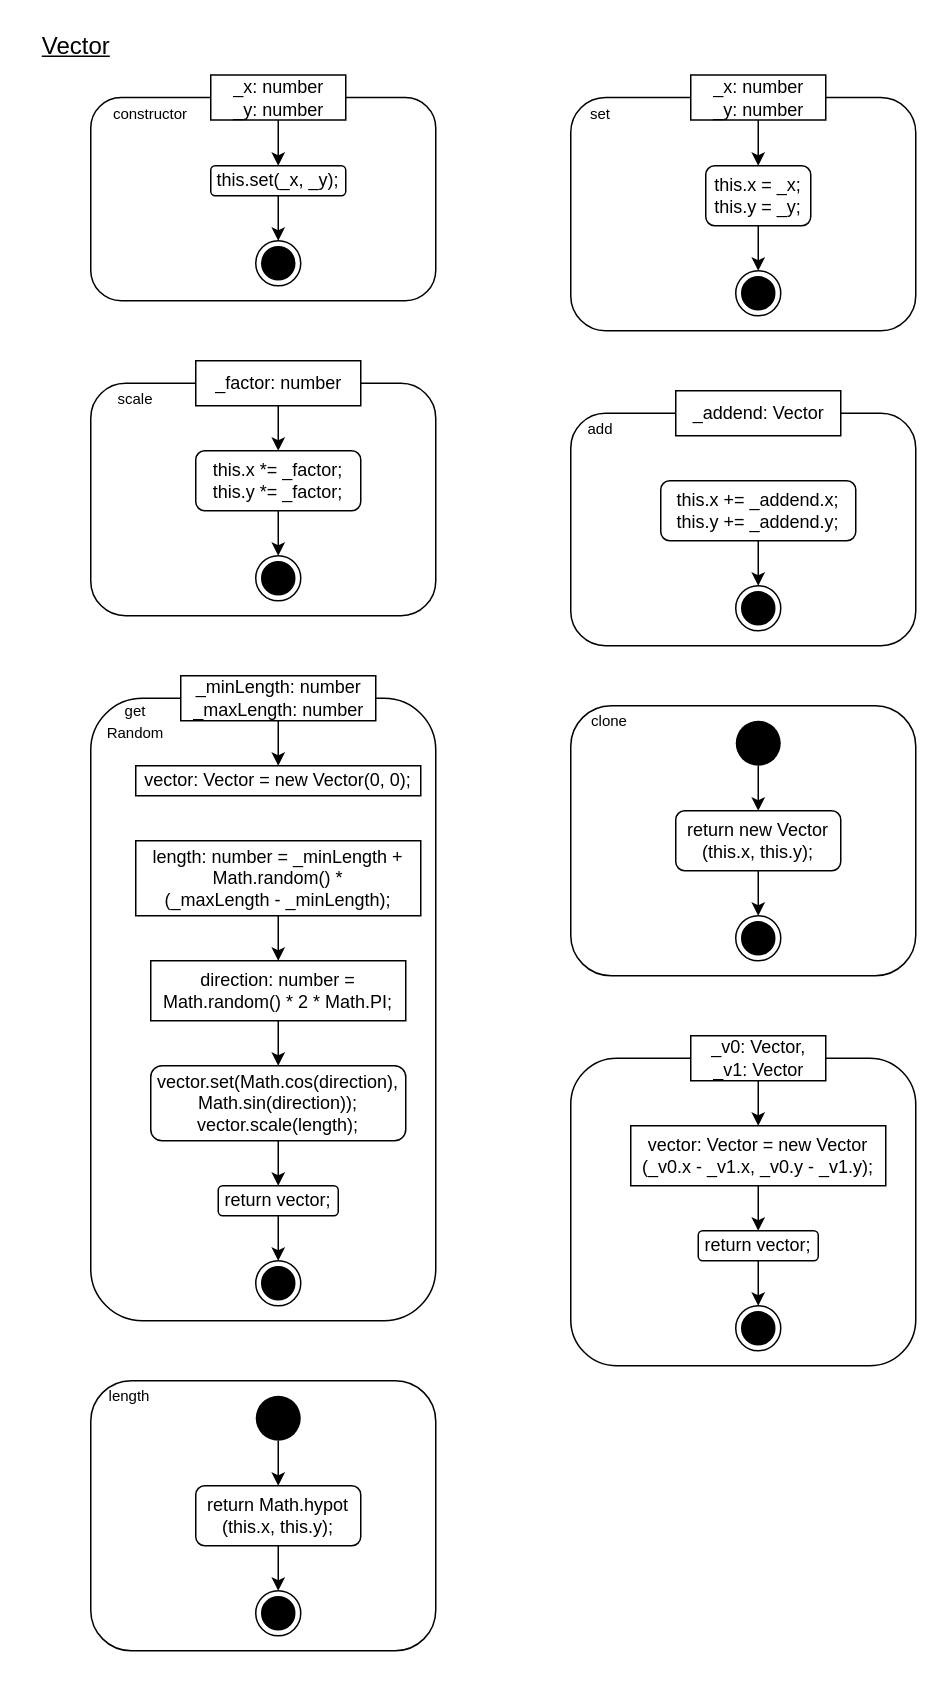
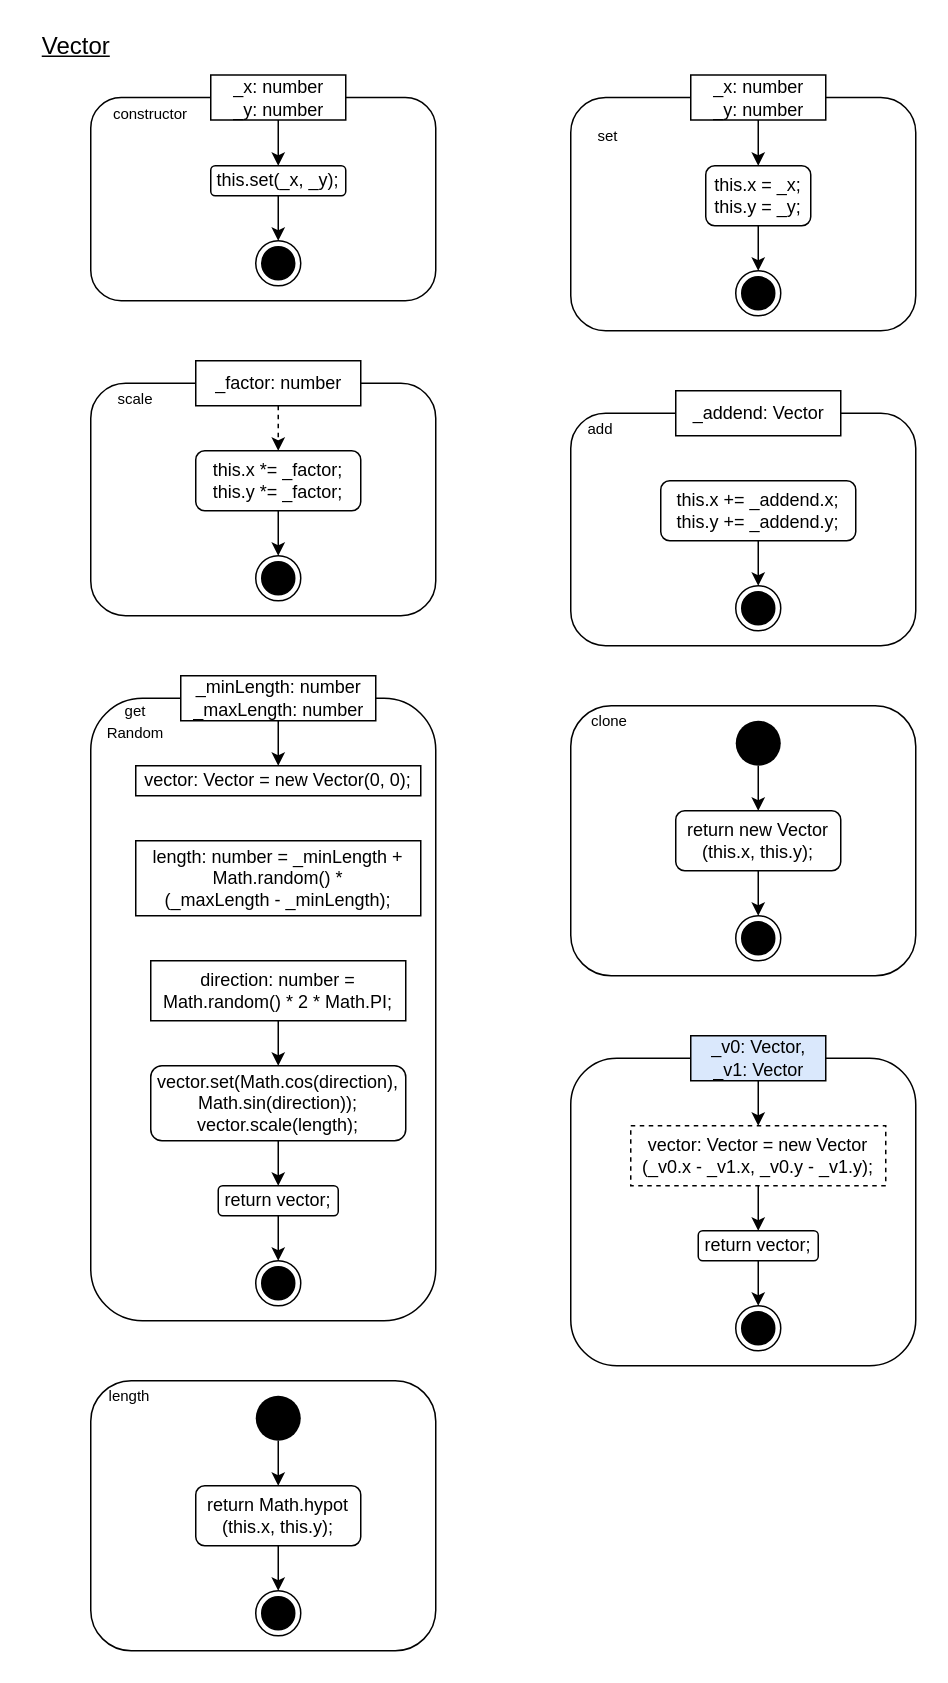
  <mxCell id="0" />
  <mxCell id="1" parent="0" />
  <mxCell id="2" value="" style="rounded=1;whiteSpace=wrap;html=1;fillColor=none;" parent="1" vertex="1"><mxGeometry x="60" y="64.5" width="230" height="135.5" as="geometry" /></mxCell>
  <mxCell id="3" value="_x: number&lt;br&gt;_y: number" style="html=1;" parent="1" vertex="1"><mxGeometry x="140" y="49.5" width="90" height="30" as="geometry" /></mxCell>
  <mxCell id="4" value="" style="endArrow=classic;html=1;exitX=0.5;exitY=1;exitDx=0;exitDy=0;entryX=0.5;entryY=0;entryDx=0;entryDy=0;" parent="1" source="3" target="6" edge="1"><mxGeometry width="50" height="50" relative="1" as="geometry"><mxPoint x="180" y="174.5" as="sourcePoint" /><mxPoint x="185" y="104.5" as="targetPoint" /></mxGeometry></mxCell>
  <mxCell id="5" value="&lt;font style=&quot;font-size: 10px&quot;&gt;constructor&lt;/font&gt;" style="text;html=1;strokeColor=none;fillColor=none;align=center;verticalAlign=middle;whiteSpace=wrap;rounded=0;" parent="1" vertex="1"><mxGeometry x="80" y="64.5" width="40" height="20" as="geometry" /></mxCell>
  <mxCell id="6" value="&lt;span&gt;this.set(_x, _y);&lt;/span&gt;" style="rounded=1;whiteSpace=wrap;html=1;fillColor=none;" parent="1" vertex="1"><mxGeometry x="140" y="110" width="90" height="20" as="geometry" /></mxCell>
  <mxCell id="7" value="" style="endArrow=classic;html=1;exitX=0.5;exitY=1;exitDx=0;exitDy=0;entryX=0.5;entryY=0;entryDx=0;entryDy=0;" parent="1" source="6" target="37" edge="1"><mxGeometry width="50" height="50" relative="1" as="geometry"><mxPoint x="185" y="140" as="sourcePoint" /><mxPoint x="185" y="154.5" as="targetPoint" /></mxGeometry></mxCell>
  <mxCell id="8" value="&lt;font style=&quot;font-size: 16px&quot;&gt;&lt;u&gt;Vector&lt;/u&gt;&lt;/font&gt;" style="text;html=1;align=center;verticalAlign=middle;resizable=0;points=[];autosize=1;" parent="1" vertex="1"><mxGeometry x="20" y="20" width="60" height="20" as="geometry" /></mxCell>
  <mxCell id="9" value="" style="rounded=1;whiteSpace=wrap;html=1;fillColor=none;" parent="1" vertex="1"><mxGeometry x="380" y="64.5" width="230" height="155.5" as="geometry" /></mxCell>
  <mxCell id="10" value="_x: number&lt;br&gt;_y: number" style="html=1;" parent="1" vertex="1"><mxGeometry x="460" y="49.5" width="90" height="30" as="geometry" /></mxCell>
  <mxCell id="11" value="" style="endArrow=classic;html=1;exitX=0.5;exitY=1;exitDx=0;exitDy=0;entryX=0.5;entryY=0;entryDx=0;entryDy=0;" parent="1" source="10" target="13" edge="1"><mxGeometry width="50" height="50" relative="1" as="geometry"><mxPoint x="500" y="174.5" as="sourcePoint" /><mxPoint x="505" y="104.5" as="targetPoint" /></mxGeometry></mxCell>
- <mxCell id="12" value="&lt;font style=&quot;font-size: 10px&quot;&gt;set&lt;/font&gt;" style="text;html=1;strokeColor=none;fillColor=none;align=center;verticalAlign=middle;whiteSpace=wrap;rounded=0;" parent="1" vertex="1"><mxGeometry x="380" y="64.5" width="40" height="20" as="geometry" /></mxCell>
+ <mxCell id="12" value="&lt;font style=&quot;font-size: 10px&quot;&gt;set&lt;/font&gt;" style="text;html=1;strokeColor=none;fillColor=none;align=center;verticalAlign=middle;whiteSpace=wrap;rounded=0;" parent="1" vertex="1"><mxGeometry x="385" y="79.5" width="40" height="20" as="geometry" /></mxCell>
  <mxCell id="13" value="&lt;span&gt;this.x = _x;&lt;/span&gt;&lt;br&gt;&lt;span&gt;this.y = _y;&lt;/span&gt;" style="rounded=1;whiteSpace=wrap;html=1;fillColor=none;" parent="1" vertex="1"><mxGeometry x="470" y="110" width="70" height="40" as="geometry" /></mxCell>
  <mxCell id="14" value="" style="endArrow=classic;html=1;entryX=0.5;entryY=0;entryDx=0;entryDy=0;exitX=0.5;exitY=1;exitDx=0;exitDy=0;" parent="1" source="13" target="38" edge="1"><mxGeometry width="50" height="50" relative="1" as="geometry"><mxPoint x="505" y="144.5" as="sourcePoint" /><mxPoint x="505" y="164.5" as="targetPoint" /></mxGeometry></mxCell>
  <mxCell id="15" value="" style="rounded=1;whiteSpace=wrap;html=1;fillColor=none;" parent="1" vertex="1"><mxGeometry x="60" y="255" width="230" height="155" as="geometry" /></mxCell>
  <mxCell id="16" value="_factor: number" style="html=1;" parent="1" vertex="1"><mxGeometry x="130" y="240" width="110" height="30" as="geometry" /></mxCell>
- <mxCell id="17" value="" style="endArrow=classic;html=1;exitX=0.5;exitY=1;exitDx=0;exitDy=0;entryX=0.5;entryY=0;entryDx=0;entryDy=0;" parent="1" source="16" target="19" edge="1"><mxGeometry width="50" height="50" relative="1" as="geometry"><mxPoint x="180" y="365" as="sourcePoint" /><mxPoint x="185" y="295" as="targetPoint" /></mxGeometry></mxCell>
+ <mxCell id="17" value="" style="endArrow=classic;html=1;exitX=0.5;exitY=1;exitDx=0;exitDy=0;entryX=0.5;entryY=0;entryDx=0;entryDy=0;dashed=1;" parent="1" source="16" target="19" edge="1"><mxGeometry width="50" height="50" relative="1" as="geometry"><mxPoint x="180" y="365" as="sourcePoint" /><mxPoint x="185" y="295" as="targetPoint" /></mxGeometry></mxCell>
  <mxCell id="18" value="&lt;font style=&quot;font-size: 10px&quot;&gt;scale&lt;/font&gt;" style="text;html=1;strokeColor=none;fillColor=none;align=center;verticalAlign=middle;whiteSpace=wrap;rounded=0;" parent="1" vertex="1"><mxGeometry x="70" y="255" width="40" height="20" as="geometry" /></mxCell>
  <mxCell id="19" value="&lt;span&gt;this.x *= _factor;&lt;/span&gt;&lt;br&gt;&lt;span&gt;this.y *= _factor;&lt;/span&gt;" style="rounded=1;whiteSpace=wrap;html=1;fillColor=none;" parent="1" vertex="1"><mxGeometry x="130" y="300" width="110" height="40" as="geometry" /></mxCell>
  <mxCell id="20" value="" style="endArrow=classic;html=1;entryX=0.5;entryY=0;entryDx=0;entryDy=0;exitX=0.5;exitY=1;exitDx=0;exitDy=0;" parent="1" source="19" target="39" edge="1"><mxGeometry width="50" height="50" relative="1" as="geometry"><mxPoint x="185" y="335" as="sourcePoint" /><mxPoint x="185" y="355" as="targetPoint" /></mxGeometry></mxCell>
  <mxCell id="21" value="" style="rounded=1;whiteSpace=wrap;html=1;fillColor=none;" parent="1" vertex="1"><mxGeometry x="380" y="275" width="230" height="155" as="geometry" /></mxCell>
  <mxCell id="22" value="_addend: Vector" style="html=1;" parent="1" vertex="1"><mxGeometry x="450" y="260" width="110" height="30" as="geometry" /></mxCell>
  <mxCell id="23" value="&lt;font style=&quot;font-size: 10px&quot;&gt;add&lt;/font&gt;" style="text;html=1;strokeColor=none;fillColor=none;align=center;verticalAlign=middle;whiteSpace=wrap;rounded=0;" parent="1" vertex="1"><mxGeometry x="380" y="275" width="40" height="20" as="geometry" /></mxCell>
  <mxCell id="24" value="&lt;span&gt;this.x += _addend.x;&lt;/span&gt;&lt;br&gt;&lt;span&gt;this.y += _addend.y;&lt;/span&gt;" style="rounded=1;whiteSpace=wrap;html=1;fillColor=none;" parent="1" vertex="1"><mxGeometry x="440" y="320" width="130" height="40" as="geometry" /></mxCell>
  <mxCell id="25" value="" style="endArrow=classic;html=1;entryX=0.5;entryY=0;entryDx=0;entryDy=0;exitX=0.5;exitY=1;exitDx=0;exitDy=0;" parent="1" source="24" target="40" edge="1"><mxGeometry width="50" height="50" relative="1" as="geometry"><mxPoint x="505" y="355" as="sourcePoint" /><mxPoint x="505" y="375" as="targetPoint" /></mxGeometry></mxCell>
  <mxCell id="26" value="" style="rounded=1;whiteSpace=wrap;html=1;fillColor=none;" parent="1" vertex="1"><mxGeometry x="60" y="465" width="230" height="415" as="geometry" /></mxCell>
  <mxCell id="27" style="edgeStyle=orthogonalEdgeStyle;rounded=0;orthogonalLoop=1;jettySize=auto;html=1;exitX=0.5;exitY=1;exitDx=0;exitDy=0;entryX=0.5;entryY=0;entryDx=0;entryDy=0;" edge="1" parent="1" source="28" target="66"><mxGeometry relative="1" as="geometry" /></mxCell>
  <mxCell id="28" value="_minLength: number&lt;br&gt;_maxLength: number" style="html=1;" parent="1" vertex="1"><mxGeometry x="120" y="450" width="130" height="30" as="geometry" /></mxCell>
  <mxCell id="29" value="&lt;font style=&quot;font-size: 10px&quot;&gt;get&lt;br&gt;Random&lt;/font&gt;" style="text;html=1;strokeColor=none;fillColor=none;align=center;verticalAlign=middle;whiteSpace=wrap;rounded=0;" parent="1" vertex="1"><mxGeometry x="70" y="470" width="40" height="20" as="geometry" /></mxCell>
  <mxCell id="30" value="" style="rounded=1;whiteSpace=wrap;html=1;fillColor=none;" parent="1" vertex="1"><mxGeometry x="100" y="710" width="170" height="50" as="geometry" /></mxCell>
  <mxCell id="31" value="&lt;div&gt;vector.set(Math.cos(direction), Math.sin(direction));&lt;/div&gt;&lt;div&gt;&lt;span&gt;vector.scale(length);&lt;/span&gt;&lt;/div&gt;" style="text;html=1;strokeColor=none;fillColor=none;align=center;verticalAlign=middle;whiteSpace=wrap;rounded=0;" parent="1" vertex="1"><mxGeometry x="105" y="717.5" width="160" height="35" as="geometry" /></mxCell>
  <mxCell id="32" value="" style="endArrow=classic;html=1;entryX=0.5;entryY=0;entryDx=0;entryDy=0;exitX=0.5;exitY=1;exitDx=0;exitDy=0;" parent="1" source="30" target="65" edge="1"><mxGeometry width="50" height="50" relative="1" as="geometry"><mxPoint x="185" y="595" as="sourcePoint" /><mxPoint x="185" y="790" as="targetPoint" /></mxGeometry></mxCell>
  <mxCell id="33" value="length: number = _minLength + Math.random() * &lt;br&gt;(_maxLength - _minLength);" style="rounded=0;whiteSpace=wrap;html=1;" parent="1" vertex="1"><mxGeometry x="90" y="560" width="190" height="50" as="geometry" /></mxCell>
  <mxCell id="34" value="direction: number = Math.random() * 2 * Math.PI;" style="rounded=0;whiteSpace=wrap;html=1;" parent="1" vertex="1"><mxGeometry x="100" y="640" width="170" height="40" as="geometry" /></mxCell>
- <mxCell id="35" value="" style="endArrow=classic;html=1;exitX=0.5;exitY=1;exitDx=0;exitDy=0;entryX=0.5;entryY=0;entryDx=0;entryDy=0;" parent="1" source="33" target="34" edge="1"><mxGeometry width="50" height="50" relative="1" as="geometry"><mxPoint x="195" y="540" as="sourcePoint" /><mxPoint x="195" y="570" as="targetPoint" /></mxGeometry></mxCell>
  <mxCell id="36" value="" style="endArrow=classic;html=1;exitX=0.5;exitY=1;exitDx=0;exitDy=0;entryX=0.5;entryY=0;entryDx=0;entryDy=0;" parent="1" source="34" target="30" edge="1"><mxGeometry width="50" height="50" relative="1" as="geometry"><mxPoint x="195" y="620" as="sourcePoint" /><mxPoint x="195" y="647.5" as="targetPoint" /></mxGeometry></mxCell>
  <mxCell id="37" value="" style="ellipse;html=1;shape=endState;fillColor=#000000;strokeColor=#000000;" parent="1" vertex="1"><mxGeometry x="170" y="160" width="30" height="30" as="geometry" /></mxCell>
  <mxCell id="38" value="" style="ellipse;html=1;shape=endState;fillColor=#000000;strokeColor=#000000;" parent="1" vertex="1"><mxGeometry x="490" y="180" width="30" height="30" as="geometry" /></mxCell>
  <mxCell id="39" value="" style="ellipse;html=1;shape=endState;fillColor=#000000;strokeColor=#000000;" parent="1" vertex="1"><mxGeometry x="170" y="370" width="30" height="30" as="geometry" /></mxCell>
  <mxCell id="40" value="" style="ellipse;html=1;shape=endState;fillColor=#000000;strokeColor=#000000;" parent="1" vertex="1"><mxGeometry x="490" y="390" width="30" height="30" as="geometry" /></mxCell>
  <mxCell id="41" value="" style="ellipse;html=1;shape=endState;fillColor=#000000;strokeColor=#000000;" parent="1" vertex="1"><mxGeometry x="170" y="840" width="30" height="30" as="geometry" /></mxCell>
  <mxCell id="42" value="" style="rounded=1;whiteSpace=wrap;html=1;fillColor=none;" parent="1" vertex="1"><mxGeometry x="380" y="470" width="230" height="180" as="geometry" /></mxCell>
  <mxCell id="43" value="" style="endArrow=classic;html=1;exitX=0.5;exitY=1;exitDx=0;exitDy=0;entryX=0.5;entryY=0;entryDx=0;entryDy=0;" parent="1" source="48" target="45" edge="1"><mxGeometry width="50" height="50" relative="1" as="geometry"><mxPoint x="505" y="520" as="sourcePoint" /><mxPoint x="505" y="545" as="targetPoint" /></mxGeometry></mxCell>
  <mxCell id="44" value="&lt;font style=&quot;font-size: 10px&quot;&gt;clone&lt;/font&gt;" style="text;html=1;strokeColor=none;fillColor=none;align=center;verticalAlign=middle;whiteSpace=wrap;rounded=0;" parent="1" vertex="1"><mxGeometry x="386" y="470" width="40" height="20" as="geometry" /></mxCell>
  <mxCell id="45" value="&lt;span&gt;return new Vector&lt;/span&gt;&lt;br&gt;&lt;span&gt;(this.x, this.y);&lt;/span&gt;" style="rounded=1;whiteSpace=wrap;html=1;fillColor=none;" parent="1" vertex="1"><mxGeometry x="450" y="540" width="110" height="40" as="geometry" /></mxCell>
  <mxCell id="46" value="" style="endArrow=classic;html=1;entryX=0.5;entryY=0;entryDx=0;entryDy=0;exitX=0.5;exitY=1;exitDx=0;exitDy=0;" parent="1" source="45" target="47" edge="1"><mxGeometry width="50" height="50" relative="1" as="geometry"><mxPoint x="505" y="585" as="sourcePoint" /><mxPoint x="505" y="605" as="targetPoint" /></mxGeometry></mxCell>
  <mxCell id="47" value="" style="ellipse;html=1;shape=endState;fillColor=#000000;strokeColor=#000000;" parent="1" vertex="1"><mxGeometry x="490" y="610" width="30" height="30" as="geometry" /></mxCell>
  <mxCell id="48" value="" style="ellipse;fillColor=#000000;strokeColor=none;" parent="1" vertex="1"><mxGeometry x="490" y="480" width="30" height="30" as="geometry" /></mxCell>
  <mxCell id="49" value="" style="rounded=1;whiteSpace=wrap;html=1;fillColor=none;" parent="1" vertex="1"><mxGeometry x="380" y="705" width="230" height="205" as="geometry" /></mxCell>
- <mxCell id="50" value="_v0: Vector, &lt;br&gt;_v1: Vector" style="html=1;" parent="1" vertex="1"><mxGeometry x="460" y="690" width="90" height="30" as="geometry" /></mxCell>
+ <mxCell id="50" value="_v0: Vector, &lt;br&gt;_v1: Vector" style="html=1;fillColor=#dae8fc;" parent="1" vertex="1"><mxGeometry x="460" y="690" width="90" height="30" as="geometry" /></mxCell>
  <mxCell id="51" value="" style="endArrow=classic;html=1;exitX=0.5;exitY=1;exitDx=0;exitDy=0;entryX=0.5;entryY=0;entryDx=0;entryDy=0;" parent="1" source="50" target="53" edge="1"><mxGeometry width="50" height="50" relative="1" as="geometry"><mxPoint x="500" y="815" as="sourcePoint" /><mxPoint x="505" y="745" as="targetPoint" /></mxGeometry></mxCell>
  <mxCell id="52" value="return vector;" style="rounded=1;whiteSpace=wrap;html=1;fillColor=none;" parent="1" vertex="1"><mxGeometry x="465" y="820" width="80" height="20" as="geometry" /></mxCell>
- <mxCell id="53" value="vector: Vector = new Vector&lt;br&gt;(_v0.x - _v1.x, _v0.y - _v1.y);" style="rounded=0;whiteSpace=wrap;html=1;" parent="1" vertex="1"><mxGeometry x="420" y="750" width="170" height="40" as="geometry" /></mxCell>
+ <mxCell id="53" value="vector: Vector = new Vector&lt;br&gt;(_v0.x - _v1.x, _v0.y - _v1.y);" style="rounded=0;whiteSpace=wrap;html=1;dashed=1;" parent="1" vertex="1"><mxGeometry x="420" y="750" width="170" height="40" as="geometry" /></mxCell>
  <mxCell id="54" value="" style="endArrow=classic;html=1;exitX=0.5;exitY=1;exitDx=0;exitDy=0;entryX=0.5;entryY=0;entryDx=0;entryDy=0;" parent="1" source="53" target="52" edge="1"><mxGeometry width="50" height="50" relative="1" as="geometry"><mxPoint x="515" y="730" as="sourcePoint" /><mxPoint x="505" y="820" as="targetPoint" /></mxGeometry></mxCell>
  <mxCell id="55" value="" style="rounded=1;whiteSpace=wrap;html=1;fillColor=none;" parent="1" vertex="1"><mxGeometry x="60" y="920" width="230" height="180" as="geometry" /></mxCell>
  <mxCell id="56" value="" style="endArrow=classic;html=1;exitX=0.5;exitY=1;exitDx=0;exitDy=0;entryX=0.5;entryY=0;entryDx=0;entryDy=0;" parent="1" source="61" target="58" edge="1"><mxGeometry width="50" height="50" relative="1" as="geometry"><mxPoint x="185" y="965.5" as="sourcePoint" /><mxPoint x="185" y="990.5" as="targetPoint" /></mxGeometry></mxCell>
  <mxCell id="57" value="&lt;font style=&quot;font-size: 10px&quot;&gt;length&lt;/font&gt;" style="text;html=1;strokeColor=none;fillColor=none;align=center;verticalAlign=middle;whiteSpace=wrap;rounded=0;" parent="1" vertex="1"><mxGeometry x="66" y="920" width="40" height="20" as="geometry" /></mxCell>
  <mxCell id="58" value="return Math.hypot&lt;br&gt;(this.x, this.y);" style="rounded=1;whiteSpace=wrap;html=1;fillColor=none;" parent="1" vertex="1"><mxGeometry x="130" y="990" width="110" height="40" as="geometry" /></mxCell>
  <mxCell id="59" value="" style="endArrow=classic;html=1;entryX=0.5;entryY=0;entryDx=0;entryDy=0;exitX=0.5;exitY=1;exitDx=0;exitDy=0;" parent="1" source="58" target="60" edge="1"><mxGeometry width="50" height="50" relative="1" as="geometry"><mxPoint x="185" y="1030" as="sourcePoint" /><mxPoint x="185" y="1050.5" as="targetPoint" /></mxGeometry></mxCell>
  <mxCell id="60" value="" style="ellipse;html=1;shape=endState;fillColor=#000000;strokeColor=#000000;" parent="1" vertex="1"><mxGeometry x="170" y="1060" width="30" height="30" as="geometry" /></mxCell>
  <mxCell id="61" value="" style="ellipse;fillColor=#000000;strokeColor=none;" parent="1" vertex="1"><mxGeometry x="170" y="930" width="30" height="30" as="geometry" /></mxCell>
  <mxCell id="62" value="" style="ellipse;html=1;shape=endState;fillColor=#000000;strokeColor=#000000;" parent="1" vertex="1"><mxGeometry x="490" y="870" width="30" height="30" as="geometry" /></mxCell>
  <mxCell id="63" value="" style="endArrow=classic;html=1;entryX=0.5;entryY=0;entryDx=0;entryDy=0;exitX=0.5;exitY=1;exitDx=0;exitDy=0;" parent="1" source="52" target="62" edge="1"><mxGeometry width="50" height="50" relative="1" as="geometry"><mxPoint x="505" y="840" as="sourcePoint" /><mxPoint x="505" y="980" as="targetPoint" /></mxGeometry></mxCell>
  <mxCell id="64" style="edgeStyle=orthogonalEdgeStyle;rounded=0;orthogonalLoop=1;jettySize=auto;html=1;exitX=0.5;exitY=1;exitDx=0;exitDy=0;entryX=0.5;entryY=0;entryDx=0;entryDy=0;" parent="1" source="65" target="41" edge="1"><mxGeometry relative="1" as="geometry" /></mxCell>
  <mxCell id="65" value="return vector;" style="rounded=1;whiteSpace=wrap;html=1;fillColor=none;" parent="1" vertex="1"><mxGeometry x="145" y="790" width="80" height="20" as="geometry" /></mxCell>
  <mxCell id="66" value="vector: Vector = new Vector(0, 0);" style="rounded=0;whiteSpace=wrap;html=1;" vertex="1" parent="1"><mxGeometry x="90" y="510" width="190" height="20" as="geometry" /></mxCell>
